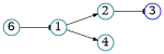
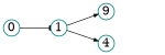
  digraph {
    rankdir=LR
    node [color=teal fixedsize=true shape=circle]
    edge [arrowhead=tee arrowsize=0.5 penwidth=0.75]
-   2 [width=.26]
-   3 [color=blue width=.26]
+   2 [width=.26 label=9]
    1 [width=.26]
    4 [width=.26]
-   0 [width=.26 label=6]
-   2 -> 3
+   0 [width=.26]
    1 -> 2 [arrowhead=normal]
    1 -> 4 [arrowhead=normal]
    0 -> 1
  }
